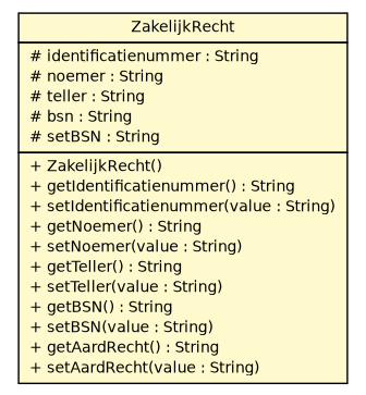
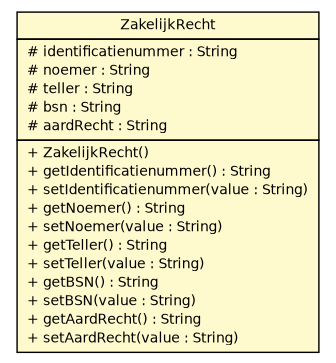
  digraph {
    nodesep=0.25
    ranksep=0.5
-   n1 [fontcolor=black fontname=Helvetica fontsize=10.0 label=<<table title="nl.b3p.brmo.soap.eigendom.ZakelijkRecht" border="0" cellborder="1" cellspacing="0" cellpadding="2" port="p" bgcolor="lemonChiffon" href="./ZakelijkRecht.html"> 		<tr><td><table border="0" cellspacing="0" cellpadding="1"> <tr><td align="center" balign="center"> ZakelijkRecht </td></tr> 		</table></td></tr> 		<tr><td><table border="0" cellspacing="0" cellpadding="1"> <tr><td align="left" balign="left"> # identificatienummer : String </td></tr> <tr><td align="left" balign="left"> # noemer : String </td></tr> <tr><td align="left" balign="left"> # teller : String </td></tr> <tr><td align="left" balign="left"> # bsn : String </td></tr> <tr><td align="left" balign="left"> # setBSN : String </td></tr> 		</table></td></tr> 		<tr><td><table border="0" cellspacing="0" cellpadding="1"> <tr><td align="left" balign="left"> + ZakelijkRecht() </td></tr> <tr><td align="left" balign="left"> + getIdentificatienummer() : String </td></tr> <tr><td align="left" balign="left"> + setIdentificatienummer(value : String) </td></tr> <tr><td align="left" balign="left"> + getNoemer() : String </td></tr> <tr><td align="left" balign="left"> + setNoemer(value : String) </td></tr> <tr><td align="left" balign="left"> + getTeller() : String </td></tr> <tr><td align="left" balign="left"> + setTeller(value : String) </td></tr> <tr><td align="left" balign="left"> + getBSN() : String </td></tr> <tr><td align="left" balign="left"> + setBSN(value : String) </td></tr> <tr><td align="left" balign="left"> + getAardRecht() : String </td></tr> <tr><td align="left" balign="left"> + setAardRecht(value : String) </td></tr> 		</table></td></tr> 		</table>> shape=plaintext]
+   n1 [fontcolor=black fontname=Helvetica fontsize=10.0 label=<<table title="nl.b3p.brmo.soap.eigendom.ZakelijkRecht" border="0" cellborder="1" cellspacing="0" cellpadding="2" port="p" bgcolor="lemonChiffon" href="./ZakelijkRecht.html"> 		<tr><td><table border="0" cellspacing="0" cellpadding="1"> <tr><td align="center" balign="center"> ZakelijkRecht </td></tr> 		</table></td></tr> 		<tr><td><table border="0" cellspacing="0" cellpadding="1"> <tr><td align="left" balign="left"> # identificatienummer : String </td></tr> <tr><td align="left" balign="left"> # noemer : String </td></tr> <tr><td align="left" balign="left"> # teller : String </td></tr> <tr><td align="left" balign="left"> # bsn : String </td></tr> <tr><td align="left" balign="left"> # aardRecht : String </td></tr> 		</table></td></tr> 		<tr><td><table border="0" cellspacing="0" cellpadding="1"> <tr><td align="left" balign="left"> + ZakelijkRecht() </td></tr> <tr><td align="left" balign="left"> + getIdentificatienummer() : String </td></tr> <tr><td align="left" balign="left"> + setIdentificatienummer(value : String) </td></tr> <tr><td align="left" balign="left"> + getNoemer() : String </td></tr> <tr><td align="left" balign="left"> + setNoemer(value : String) </td></tr> <tr><td align="left" balign="left"> + getTeller() : String </td></tr> <tr><td align="left" balign="left"> + setTeller(value : String) </td></tr> <tr><td align="left" balign="left"> + getBSN() : String </td></tr> <tr><td align="left" balign="left"> + setBSN(value : String) </td></tr> <tr><td align="left" balign="left"> + getAardRecht() : String </td></tr> <tr><td align="left" balign="left"> + setAardRecht(value : String) </td></tr> 		</table></td></tr> 		</table>> shape=plaintext]
  }
